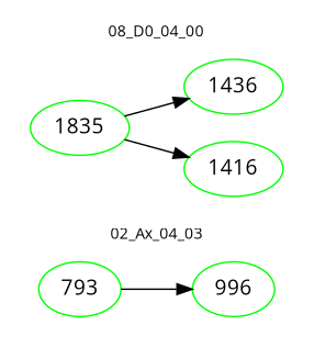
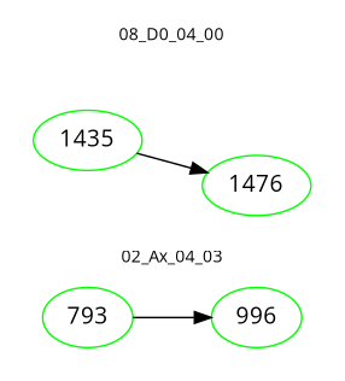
  digraph {
    fontname="Open Sans"
    rankdir=LR
    node [color=green fontname="Open Sans"]
    edge [color=black fontname="Open Sans"]
    n1 [label=793]
    n2 [label=996]
-   n3 [label=1835]
-   n4 [label=1416]
-   n5 [label=1436]
+   n3 [label=1435]
+   n4 [label=1476]
    subgraph cluster_1 {
      color=white
      fontsize=10
      label="02_Ax_04_03"
      n1
      n2
    }
    subgraph cluster_2 {
      color=white
      fontsize=10
      label="08_D0_04_00"
      n3
      n4
-     n5
    }
    n1 -> n2
    n3 -> n4
-   n3 -> n5
  }
